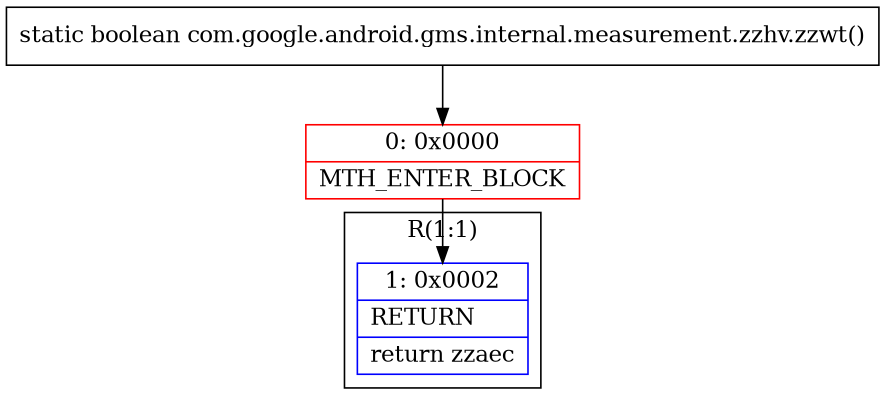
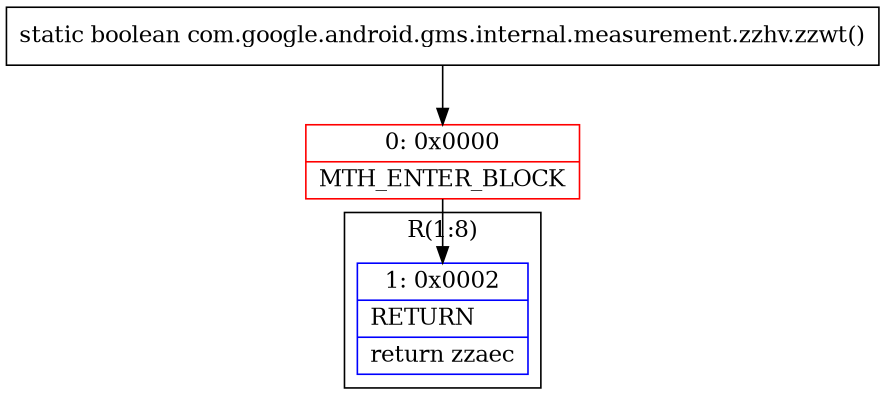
  digraph {
    node [shape=record]
    n1 [color=blue label="{1\:\ 0x0002|RETURN\l|return zzaec\l}"]
    n2 [color=red label="{0\:\ 0x0000|MTH_ENTER_BLOCK\l}"]
    n3 [label="{static boolean com.google.android.gms.internal.measurement.zzhv.zzwt() }"]
    subgraph cluster_1 {
-     label="R(1:1)"
+     label="R(1:8)"
      n1
    }
    n2 -> n1
    n3 -> n2
  }
